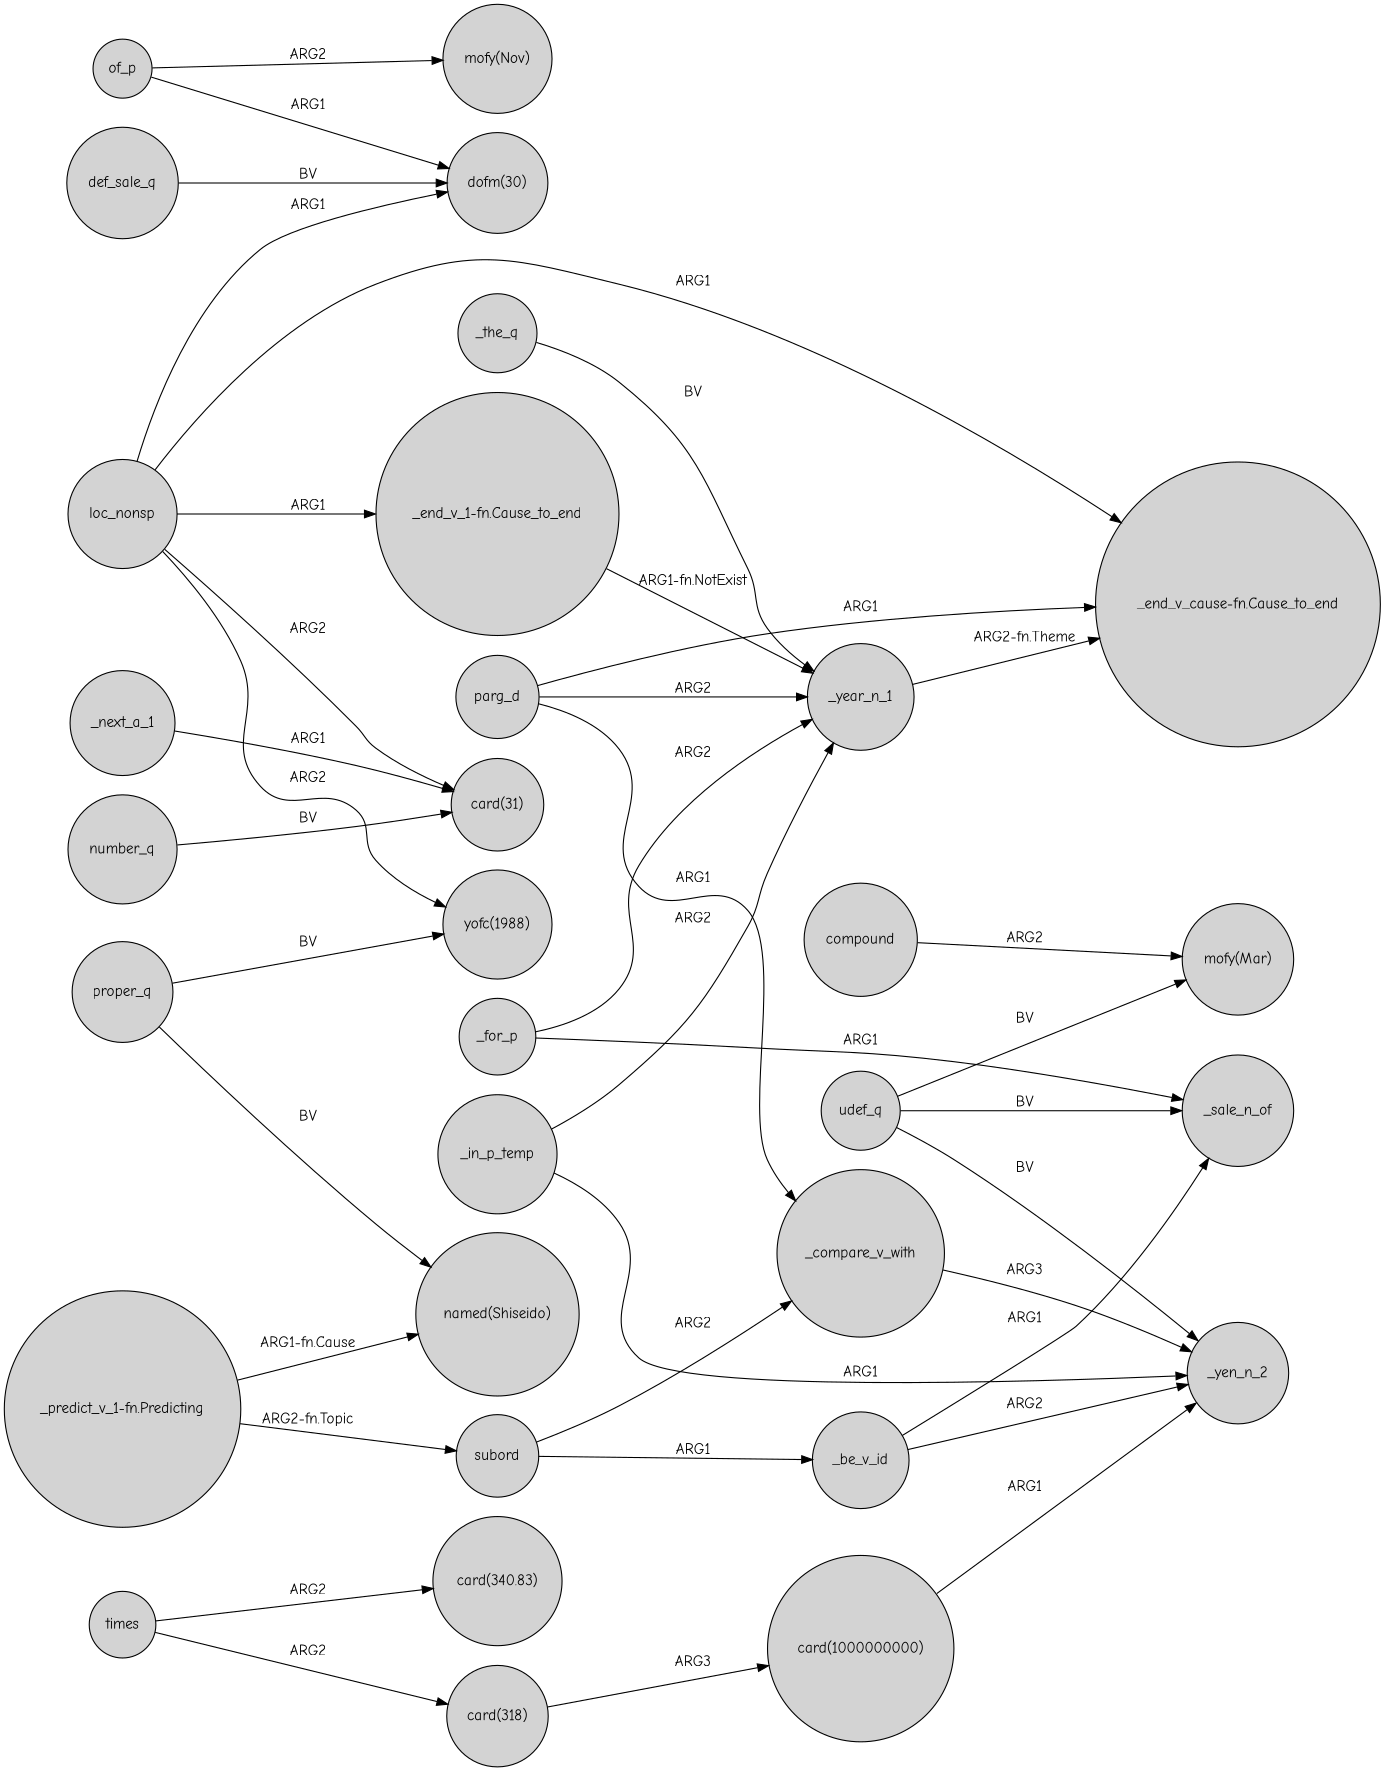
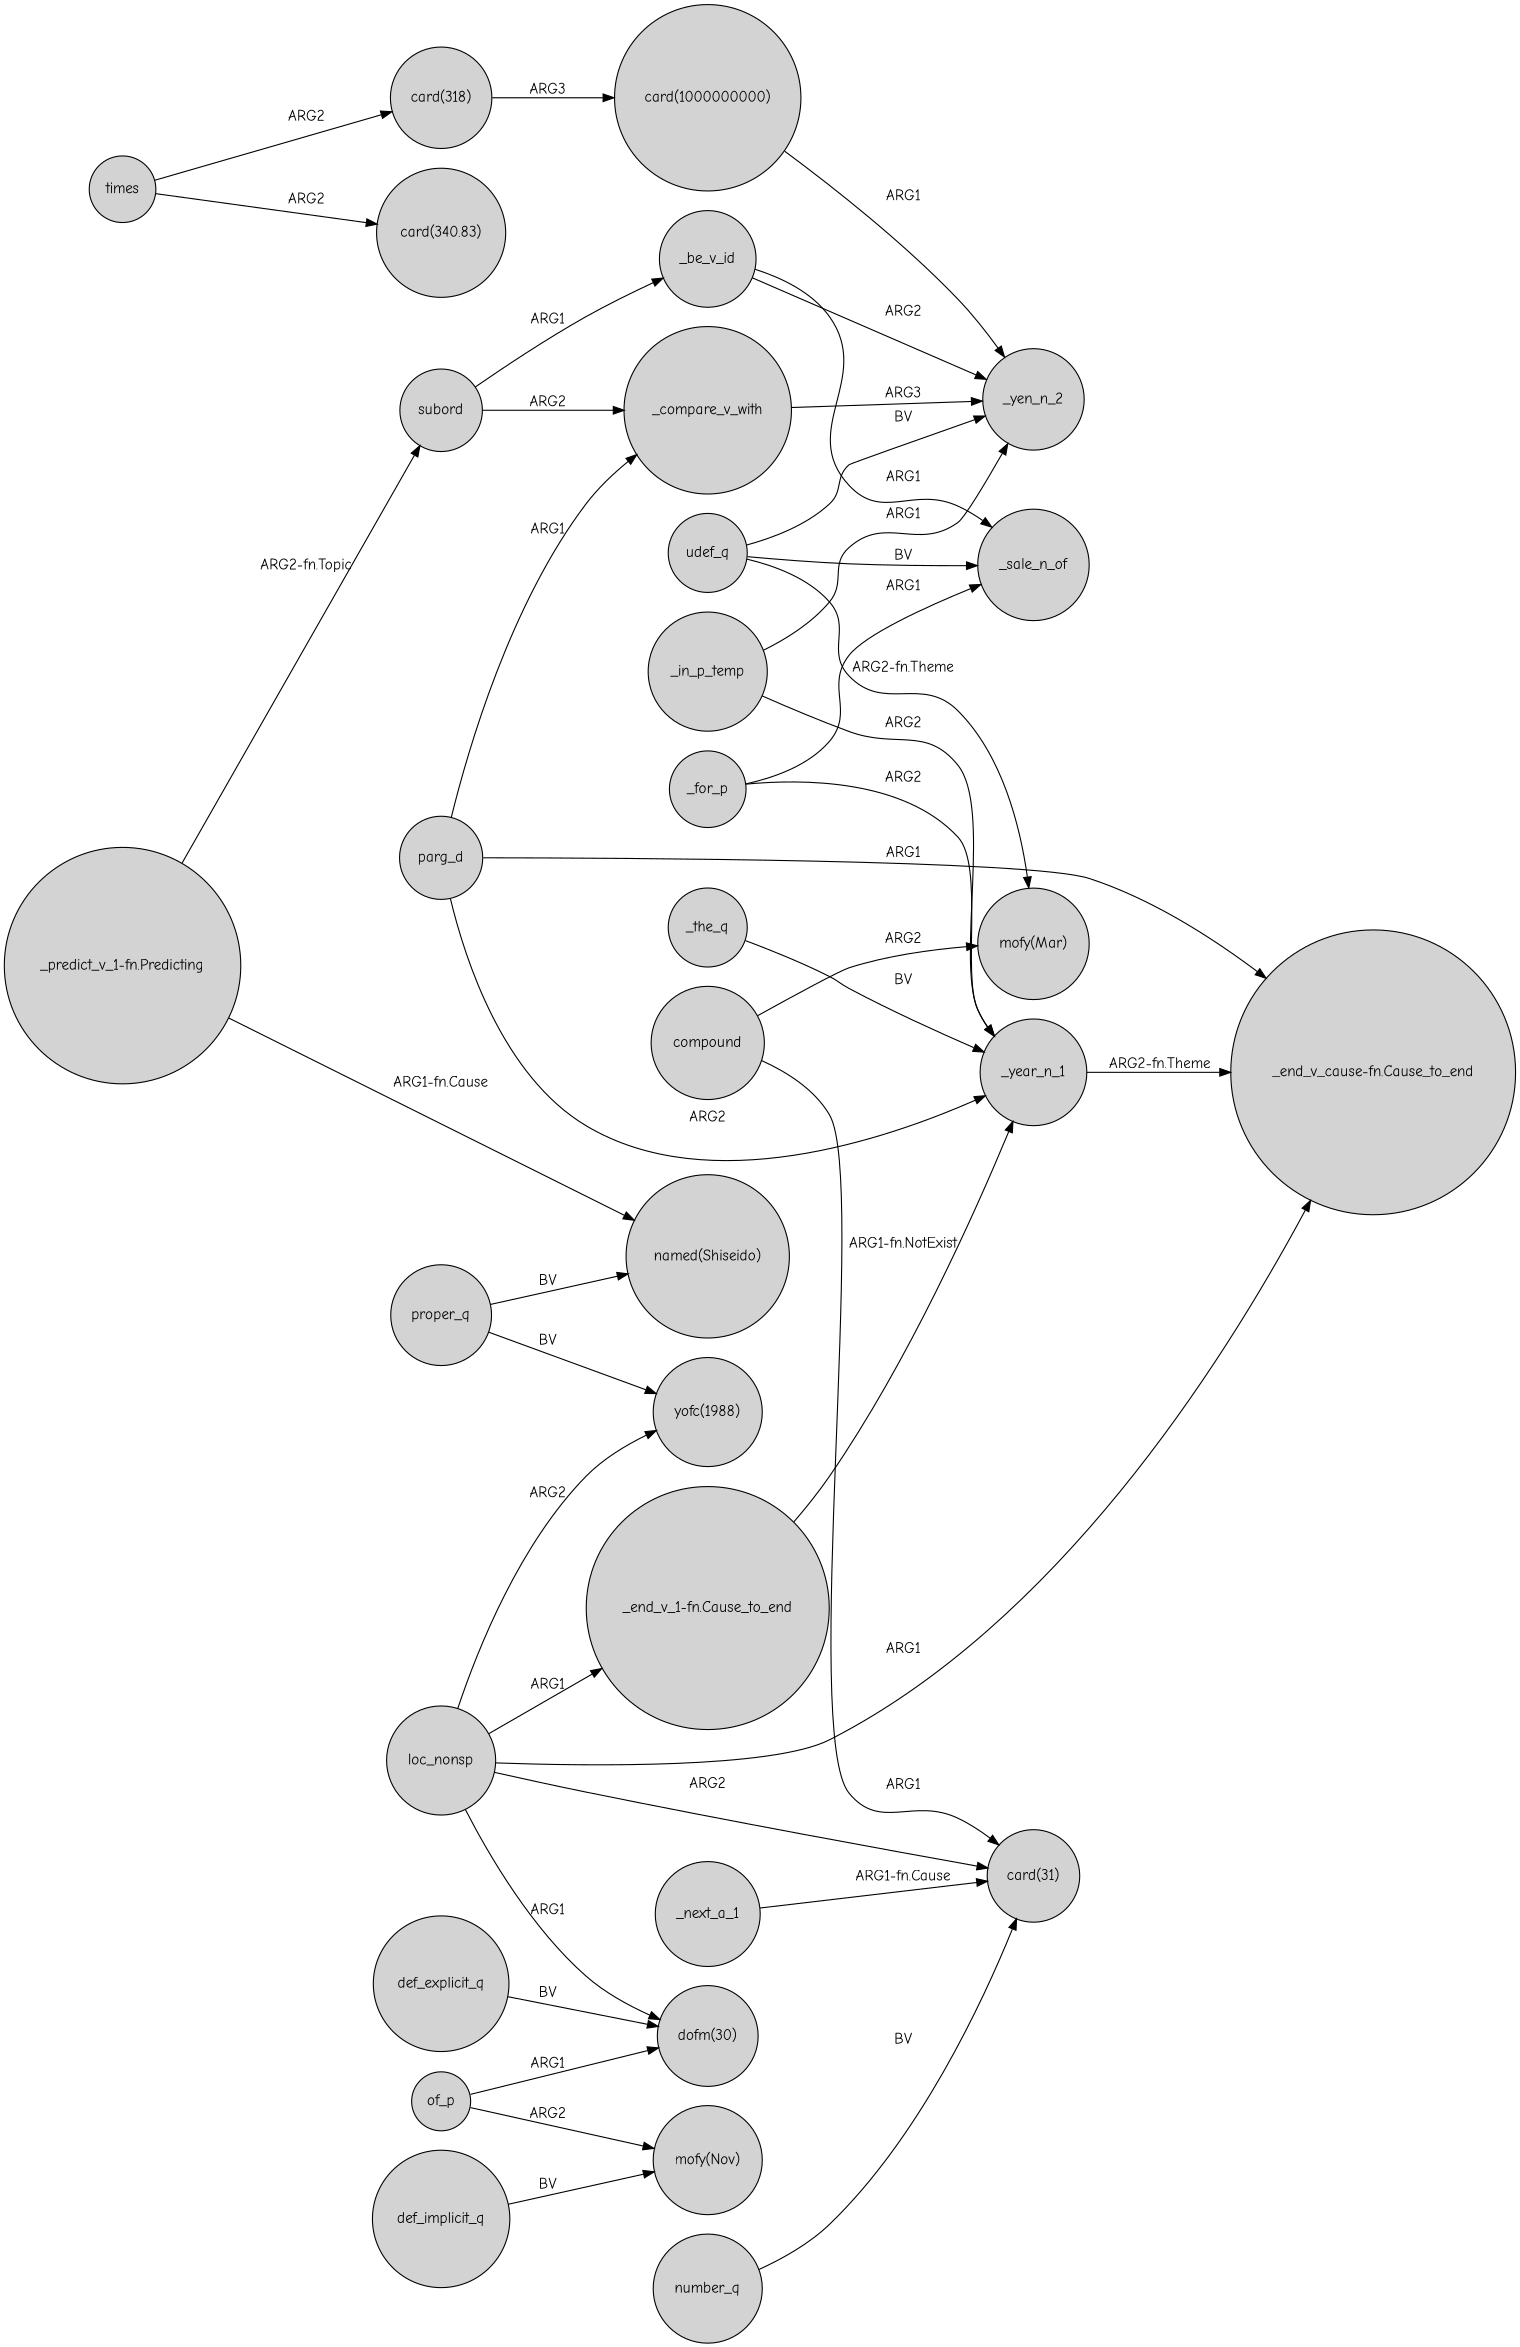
  digraph {
    fontname="Comic Neue"
    rankdir=LR
    node [fontname="Comic Neue" shape=circle style=filled]
    edge [fontname="Comic Neue"]
    subord
    _be_v_id
    _compare_v_with
    _yen_n_2
    _sale_n_of
    udef_q
    "mofy(Mar)"
    "card(1000000000)"
    _for_p
    _year_n_1
    "_end_v_cause-fn.Cause_to_end"
    times
    "card(340.83)"
    "card(318)"
    loc_nonsp
    "dofm(30)"
    "card(31)"
    "yofc(1988)"
    "_end_v_1-fn.Cause_to_end"
    "_predict_v_1-fn.Predicting"
    "named(Shiseido)"
    _next_a_1
    compound
    proper_q
    parg_d
    _in_p_temp
-   def_explicit_q [label=def_sale_q]
+   def_explicit_q
    number_q
    _the_q
    of_p
    "mofy(Nov)"
+   def_implicit_q
    subord -> _be_v_id [label=ARG1]
    subord -> _compare_v_with [label=ARG2]
    _be_v_id -> _yen_n_2 [label=ARG2]
    _be_v_id -> _sale_n_of [label=ARG1]
    _compare_v_with -> _yen_n_2 [label=ARG3]
    udef_q -> _yen_n_2 [label=BV]
    udef_q -> _sale_n_of [label=BV]
-   udef_q -> "mofy(Mar)" [label=BV]
+   udef_q -> "mofy(Mar)" [label="ARG2-fn.Theme"]
    "card(1000000000)" -> _yen_n_2 [label=ARG1]
    _for_p -> _sale_n_of [label=ARG1]
    _for_p -> _year_n_1 [label=ARG2]
    _year_n_1 -> "_end_v_cause-fn.Cause_to_end" [label="ARG2-fn.Theme"]
    times -> "card(340.83)" [label=ARG2]
    times -> "card(318)" [label=ARG2]
    "card(318)" -> "card(1000000000)" [label=ARG3]
    loc_nonsp -> "_end_v_cause-fn.Cause_to_end" [label=ARG1]
    loc_nonsp -> "dofm(30)" [label=ARG1]
    loc_nonsp -> "card(31)" [label=ARG2]
    loc_nonsp -> "yofc(1988)" [label=ARG2]
    loc_nonsp -> "_end_v_1-fn.Cause_to_end" [label=ARG1]
    "_end_v_1-fn.Cause_to_end" -> _year_n_1 [label="ARG1-fn.NotExist"]
    "_predict_v_1-fn.Predicting" -> subord [label="ARG2-fn.Topic"]
    "_predict_v_1-fn.Predicting" -> "named(Shiseido)" [label="ARG1-fn.Cause"]
-   _next_a_1 -> "card(31)" [label=ARG1]
+   _next_a_1 -> "card(31)" [label="ARG1-fn.Cause"]
    compound -> "mofy(Mar)" [label=ARG2]
+   compound -> "card(31)" [label=ARG1]
    proper_q -> "yofc(1988)" [label=BV]
    proper_q -> "named(Shiseido)" [label=BV]
    parg_d -> _compare_v_with [label=ARG1]
    parg_d -> _year_n_1 [label=ARG2]
    parg_d -> "_end_v_cause-fn.Cause_to_end" [label=ARG1]
    _in_p_temp -> _yen_n_2 [label=ARG1]
    _in_p_temp -> _year_n_1 [label=ARG2]
    def_explicit_q -> "dofm(30)" [label=BV]
    number_q -> "card(31)" [label=BV]
    _the_q -> _year_n_1 [label=BV]
    of_p -> "dofm(30)" [label=ARG1]
    of_p -> "mofy(Nov)" [label=ARG2]
+   def_implicit_q -> "mofy(Nov)" [label=BV]
  }
